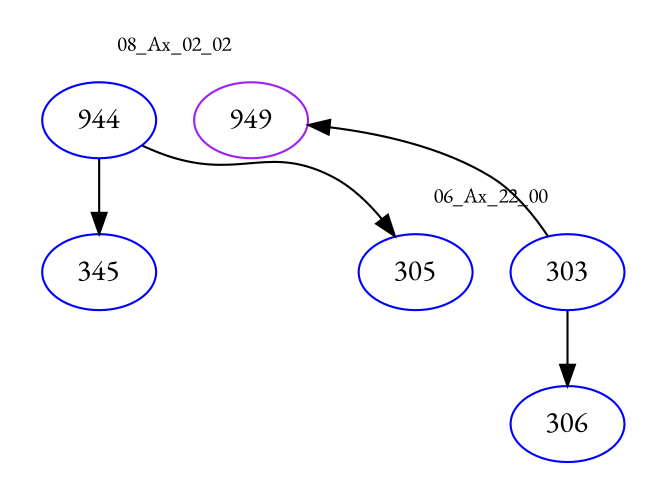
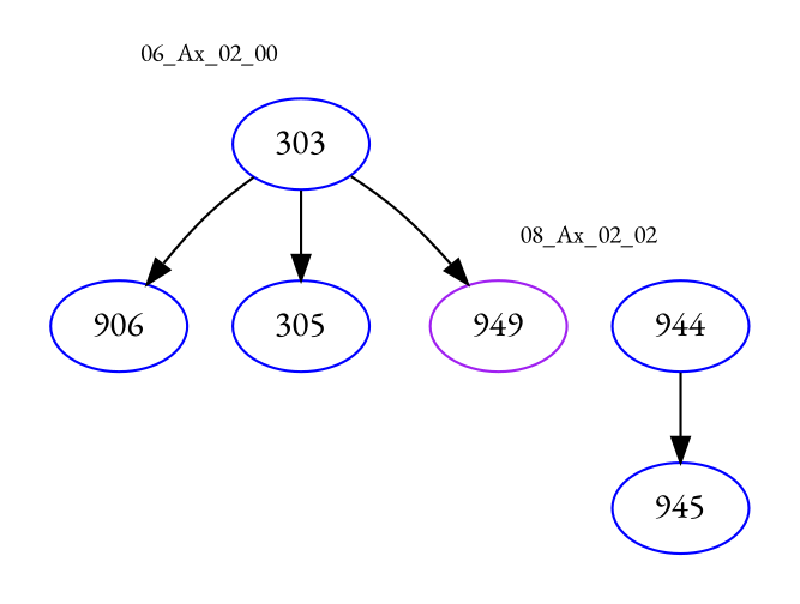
  digraph {
    fontname="EB Garamond"
    node [color=blue fontname="EB Garamond"]
    edge [color=black fontname="EB Garamond"]
    n1 [label=944]
-   n2 [label=345]
+   n2 [label=945]
    n3 [color=purple label=949]
    n4 [label=303]
-   n5 [label=306]
+   n5 [label=906]
    n6 [label=305]
    subgraph cluster_1 {
      color=white
      fontsize=10
      label="08_Ax_02_02"
      n1
      n2
      n3
    }
    subgraph cluster_2 {
      color=white
      fontsize=10
-     label="06_Ax_22_00"
+     label="06_Ax_02_00"
      n4
      n5
      n6
    }
    n1 -> n2
    n4 -> n3
    n4 -> n5
-   n1 -> n6
+   n4 -> n6
  }
